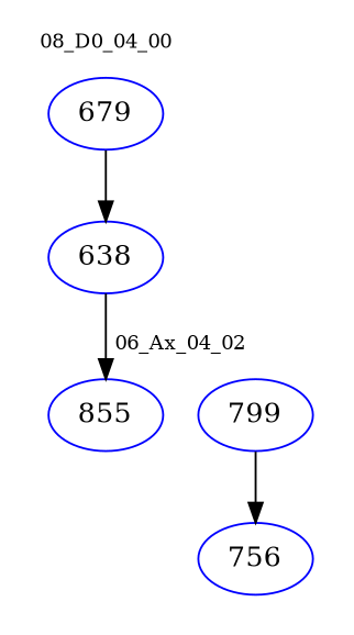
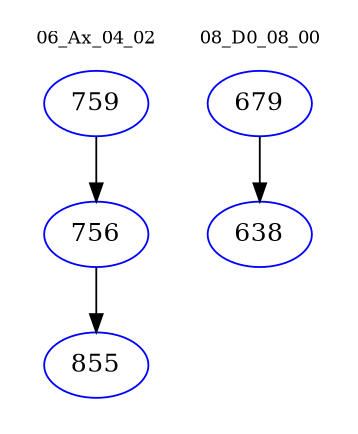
  digraph {
    node [color=blue]
    edge [color=black]
-   n1 [label=799]
+   n1 [label=759]
    n2 [label=756]
    n3 [label=855]
    n4 [label=679]
    n5 [label=638]
    subgraph cluster_1 {
      color=white
      fontsize=10
      label="06_Ax_04_02"
      n1
      n2
      n3
    }
    subgraph cluster_2 {
      color=white
      fontsize=10
-     label="08_D0_04_00"
+     label="08_D0_08_00"
      n4
      n5
    }
    n1 -> n2
-   n5 -> n3
+   n2 -> n3
    n4 -> n5
  }
